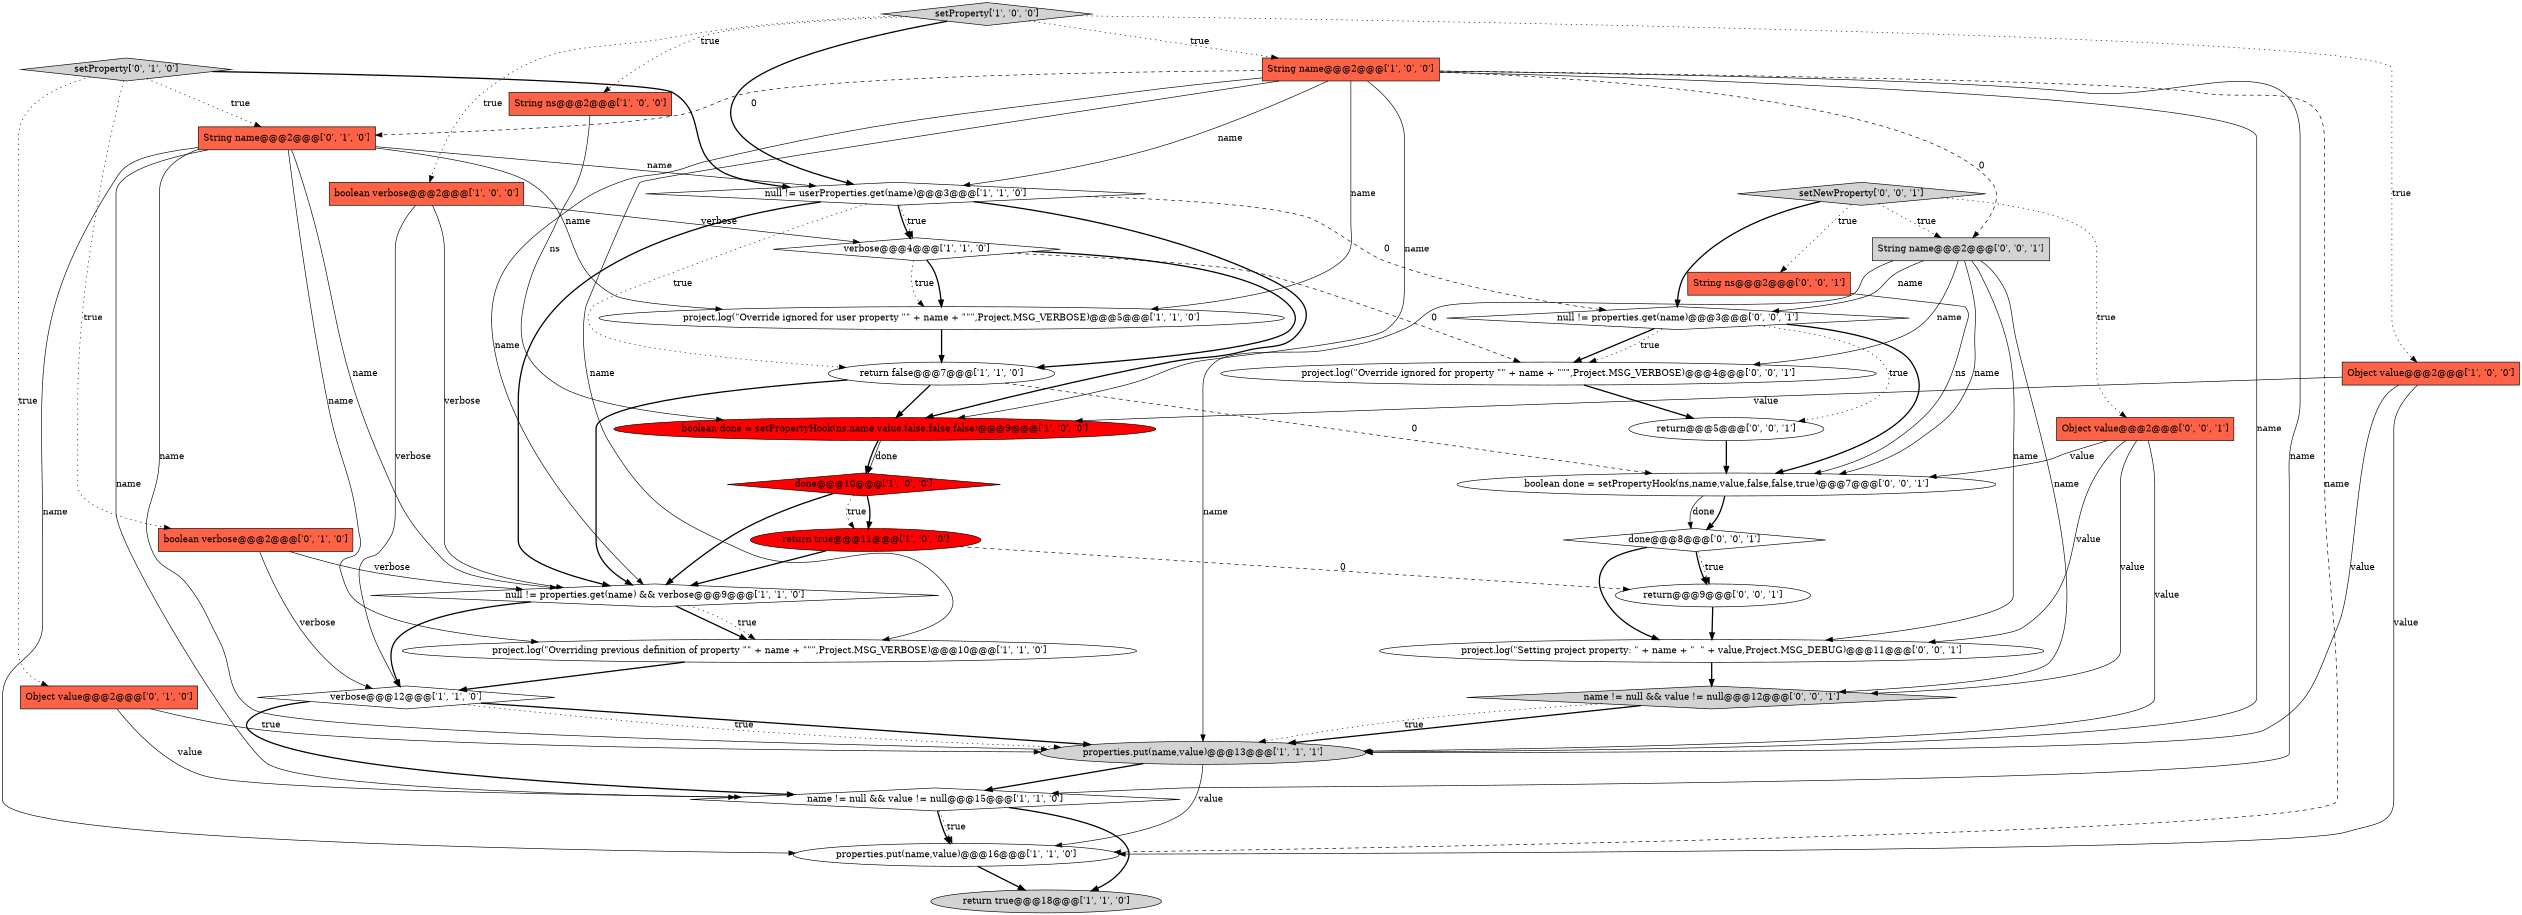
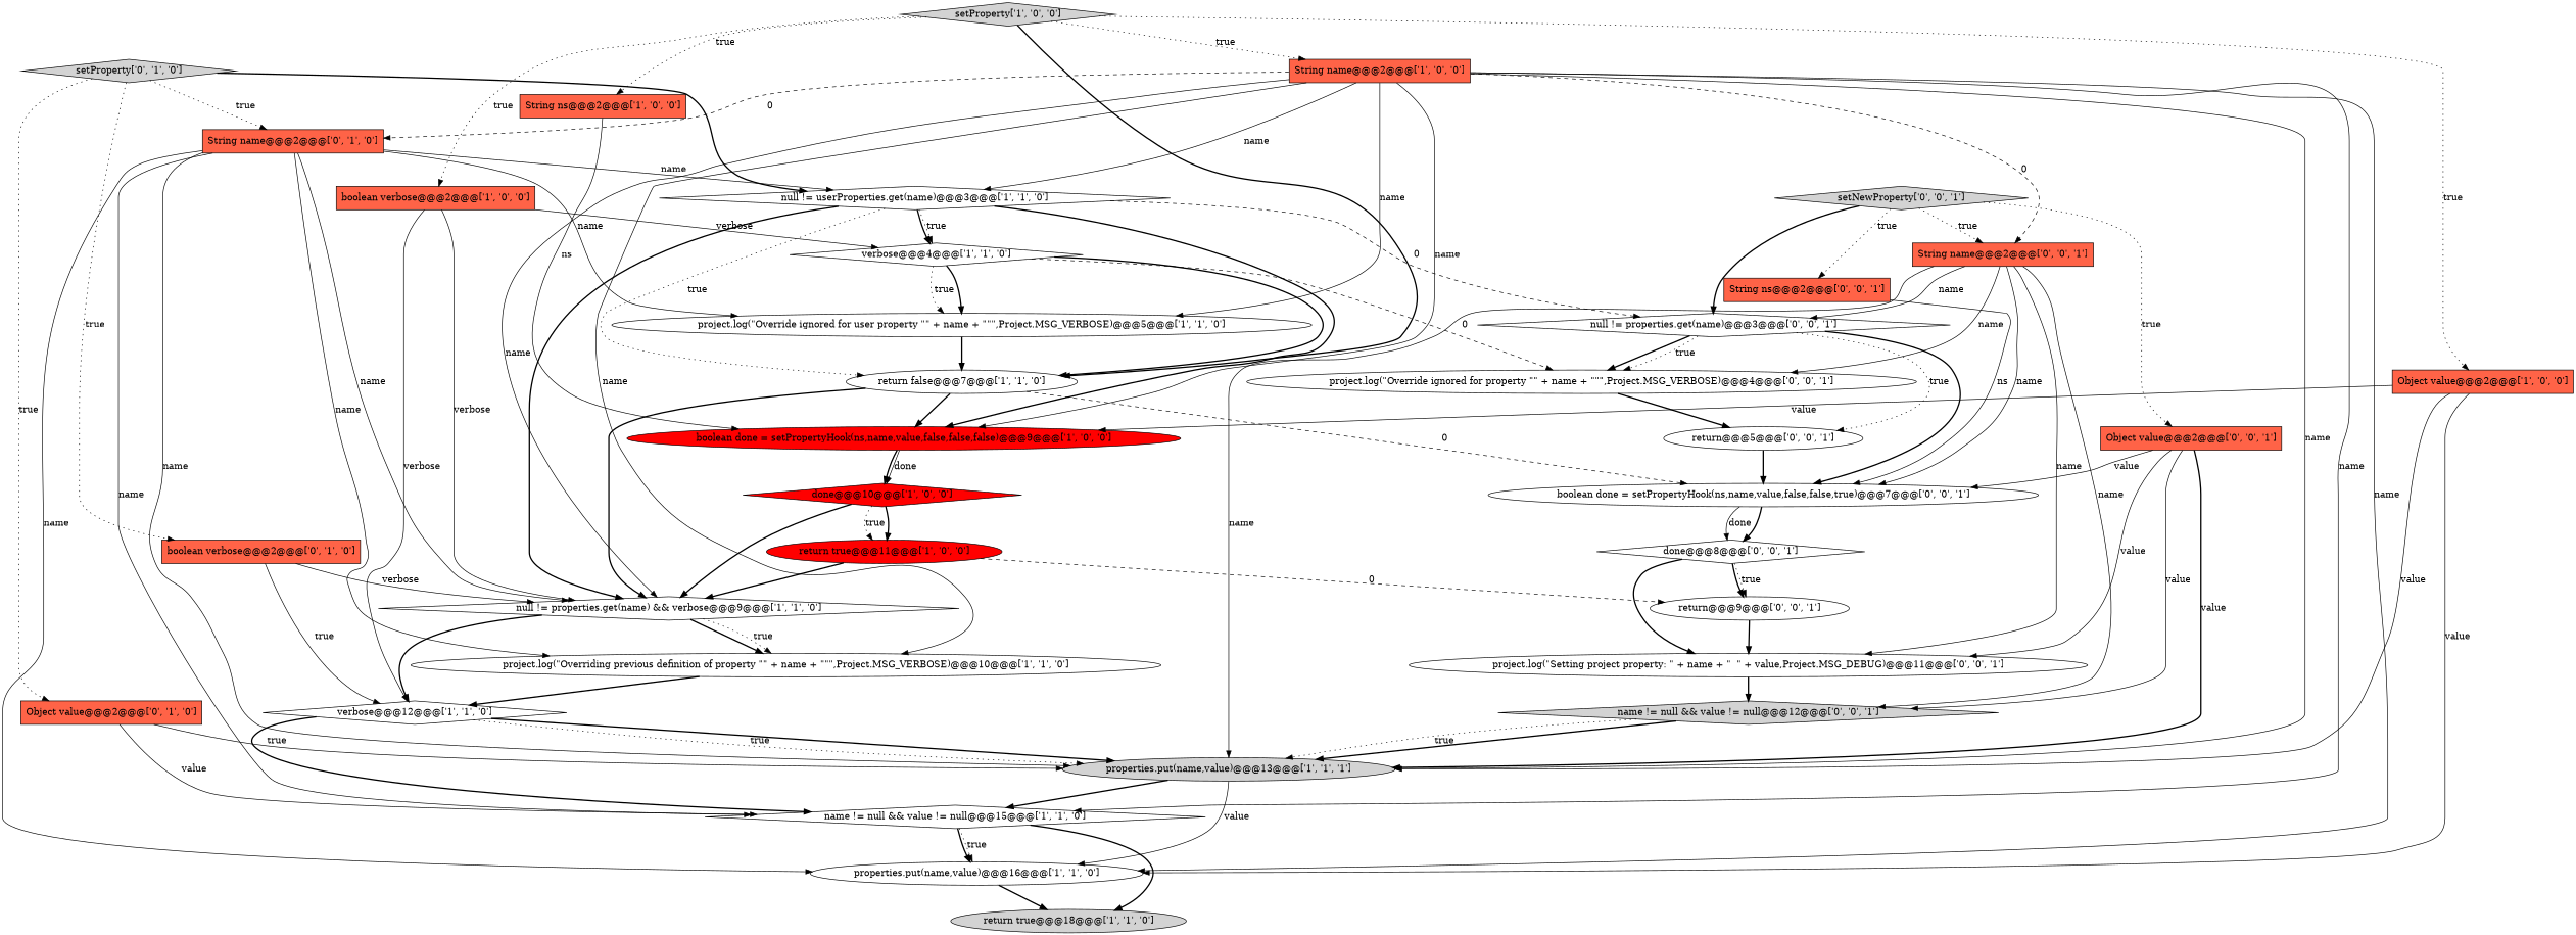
  digraph {
    node [fillcolor=white shape=ellipse style=filled]
    edge [style=solid]
    n1 [label="null != userProperties.get(name)@@@3@@@['1', '1', '0']" shape=diamond]
    n2 [label="null != properties.get(name) && verbose@@@9@@@['1', '1', '0']" shape=diamond]
    n3 [label="return false@@@7@@@['1', '1', '0']"]
    n4 [label="null != properties.get(name)@@@3@@@['0', '0', '1']" shape=diamond]
    n5 [label="verbose@@@4@@@['1', '1', '0']" shape=diamond]
    n6 [fillcolor=red label="boolean done = setPropertyHook(ns,name,value,false,false,false)@@@9@@@['1', '0', '0']"]
    n7 [label="project.log(\"Overriding previous definition of property \"\" + name + \"\"\",Project.MSG_VERBOSE)@@@10@@@['1', '1', '0']"]
    n8 [label="verbose@@@12@@@['1', '1', '0']" shape=diamond]
    n9 [label="boolean done = setPropertyHook(ns,name,value,false,false,true)@@@7@@@['0', '0', '1']"]
    n10 [label="project.log(\"Override ignored for property \"\" + name + \"\"\",Project.MSG_VERBOSE)@@@4@@@['0', '0', '1']"]
    n11 [label="return@@@5@@@['0', '0', '1']"]
    n12 [label="project.log(\"Override ignored for user property \"\" + name + \"\"\",Project.MSG_VERBOSE)@@@5@@@['1', '1', '0']"]
    n13 [fillcolor=red label="done@@@10@@@['1', '0', '0']" shape=diamond]
    n14 [fillcolor=lightgray label="setProperty['1', '0', '0']" shape=diamond]
    n15 [fillcolor=tomato label="String name@@@2@@@['1', '0', '0']" shape=box]
    n16 [fillcolor=tomato label="String ns@@@2@@@['1', '0', '0']" shape=box]
    n17 [fillcolor=tomato label="boolean verbose@@@2@@@['1', '0', '0']" shape=box]
    n18 [fillcolor=tomato label="Object value@@@2@@@['1', '0', '0']" shape=box]
    n19 [label="properties.put(name,value)@@@16@@@['1', '1', '0']"]
    n20 [fillcolor=lightgray label="properties.put(name,value)@@@13@@@['1', '1', '1']"]
    n21 [label="name != null && value != null@@@15@@@['1', '1', '0']" shape=diamond]
-   n22 [fillcolor=lightgray label="String name@@@2@@@['0', '0', '1']" shape=box]
+   n22 [fillcolor=tomato label="String name@@@2@@@['0', '0', '1']" shape=box]
    n23 [fillcolor=tomato label="String name@@@2@@@['0', '1', '0']" shape=box]
    n24 [fillcolor=tomato label="Object value@@@2@@@['0', '1', '0']" shape=box]
    n25 [fillcolor=lightgray label="return true@@@18@@@['1', '1', '0']"]
    n26 [fillcolor=lightgray label="name != null && value != null@@@12@@@['0', '0', '1']" shape=diamond]
    n27 [label="project.log(\"Setting project property: \" + name + \"  \" + value,Project.MSG_DEBUG)@@@11@@@['0', '0', '1']"]
    n28 [label="done@@@8@@@['0', '0', '1']" shape=diamond]
    n29 [fillcolor=red label="return true@@@11@@@['1', '0', '0']"]
    n30 [label="return@@@9@@@['0', '0', '1']"]
    n31 [fillcolor=tomato label="String ns@@@2@@@['0', '0', '1']" shape=box]
    n32 [fillcolor=lightgray label="setProperty['0', '1', '0']" shape=diamond]
    n33 [fillcolor=tomato label="boolean verbose@@@2@@@['0', '1', '0']" shape=box]
    n34 [fillcolor=lightgray label="setNewProperty['0', '0', '1']" shape=diamond]
    n35 [fillcolor=tomato label="Object value@@@2@@@['0', '0', '1']" shape=box]
    n1 -> n2 [style=bold]
    n1 -> n3 [label=true style=dotted]
    n1 -> n4 [label=0 style=dashed]
    n1 -> n5 [label=true style=dotted]
    n1 -> n5 [style=bold]
    n1 -> n6 [style=bold]
    n2 -> n7 [style=bold]
    n2 -> n7 [label=true style=dotted]
    n2 -> n8 [style=bold]
    n3 -> n2 [style=bold]
    n3 -> n6 [style=bold]
    n3 -> n9 [label=0 style=dashed]
    n4 -> n9 [style=bold]
    n4 -> n10 [style=bold]
    n4 -> n10 [label=true style=dotted]
    n4 -> n11 [label=true style=dotted]
    n5 -> n3 [style=bold]
    n5 -> n10 [label=0 style=dashed]
    n5 -> n12 [label=true style=dotted]
    n5 -> n12 [style=bold]
    n6 -> n13 [style=bold]
    n6 -> n13 [label=done]
    n7 -> n8 [style=bold]
    n8 -> n20 [style=bold]
    n8 -> n20 [label=true style=dotted]
    n8 -> n21 [style=bold]
    n9 -> n28 [style=bold]
    n9 -> n28 [label=done]
    n10 -> n11 [style=bold]
    n11 -> n9 [style=bold]
    n12 -> n3 [style=bold]
    n13 -> n2 [style=bold]
    n13 -> n29 [style=bold]
    n13 -> n29 [label=true style=dotted]
-   n14 -> n1 [style=bold]
+   n14 -> n3 [style=bold]
    n14 -> n15 [label=true style=dotted]
    n14 -> n16 [label=true style=dotted]
    n14 -> n17 [label=true style=dotted]
    n14 -> n18 [label=true style=dotted]
    n15 -> n1 [label=name]
    n15 -> n2 [label=name]
    n15 -> n6 [label=name]
    n15 -> n7 [label=name]
    n15 -> n12 [label=name]
-   n15 -> n19 [label=name style=dashed]
+   n15 -> n19 [label=name]
    n15 -> n20 [label=name]
    n15 -> n21 [label=name]
    n15 -> n22 [label=0 style=dashed]
    n15 -> n23 [label=0 style=dashed]
    n16 -> n6 [label=ns]
    n17 -> n2 [label=verbose]
    n17 -> n5 [label=verbose]
    n17 -> n8 [label=verbose]
    n18 -> n6 [label=value]
    n18 -> n19 [label=value]
    n18 -> n20 [label=value]
    n19 -> n25 [style=bold]
    n20 -> n19 [label=value]
    n20 -> n21 [style=bold]
    n21 -> n19 [label=true style=dotted]
    n21 -> n19 [style=bold]
    n21 -> n25 [style=bold]
    n22 -> n4 [label=name]
    n22 -> n9 [label=name]
    n22 -> n10 [label=name]
    n22 -> n20 [label=name]
    n22 -> n26 [label=name]
    n22 -> n27 [label=name]
    n23 -> n1 [label=name]
    n23 -> n2 [label=name]
    n23 -> n7 [label=name]
    n23 -> n12 [label=name]
    n23 -> n19 [label=name]
    n23 -> n20 [label=name]
    n23 -> n21 [label=name]
    n24 -> n20 [label=true]
    n24 -> n21 [label=value]
    n26 -> n20 [style=bold]
    n26 -> n20 [label=true style=dotted]
    n27 -> n26 [style=bold]
    n28 -> n27 [style=bold]
    n28 -> n30 [style=bold]
    n28 -> n30 [label=true style=dotted]
    n29 -> n2 [style=bold]
    n29 -> n30 [label=0 style=dashed]
    n30 -> n27 [style=bold]
    n31 -> n9 [label=ns]
    n32 -> n1 [style=bold]
    n32 -> n23 [label=true style=dotted]
    n32 -> n24 [label=true style=dotted]
    n32 -> n33 [label=true style=dotted]
    n33 -> n2 [label=verbose]
-   n33 -> n8 [label=verbose]
+   n33 -> n8 [label=true]
    n34 -> n4 [style=bold]
    n34 -> n22 [label=true style=dotted]
    n34 -> n31 [label=true style=dotted]
    n34 -> n35 [label=true style=dotted]
    n35 -> n9 [label=value]
-   n35 -> n20 [label=value]
+   n35 -> n20 [label=value style=bold]
    n35 -> n26 [label=value]
    n35 -> n27 [label=value]
  }
